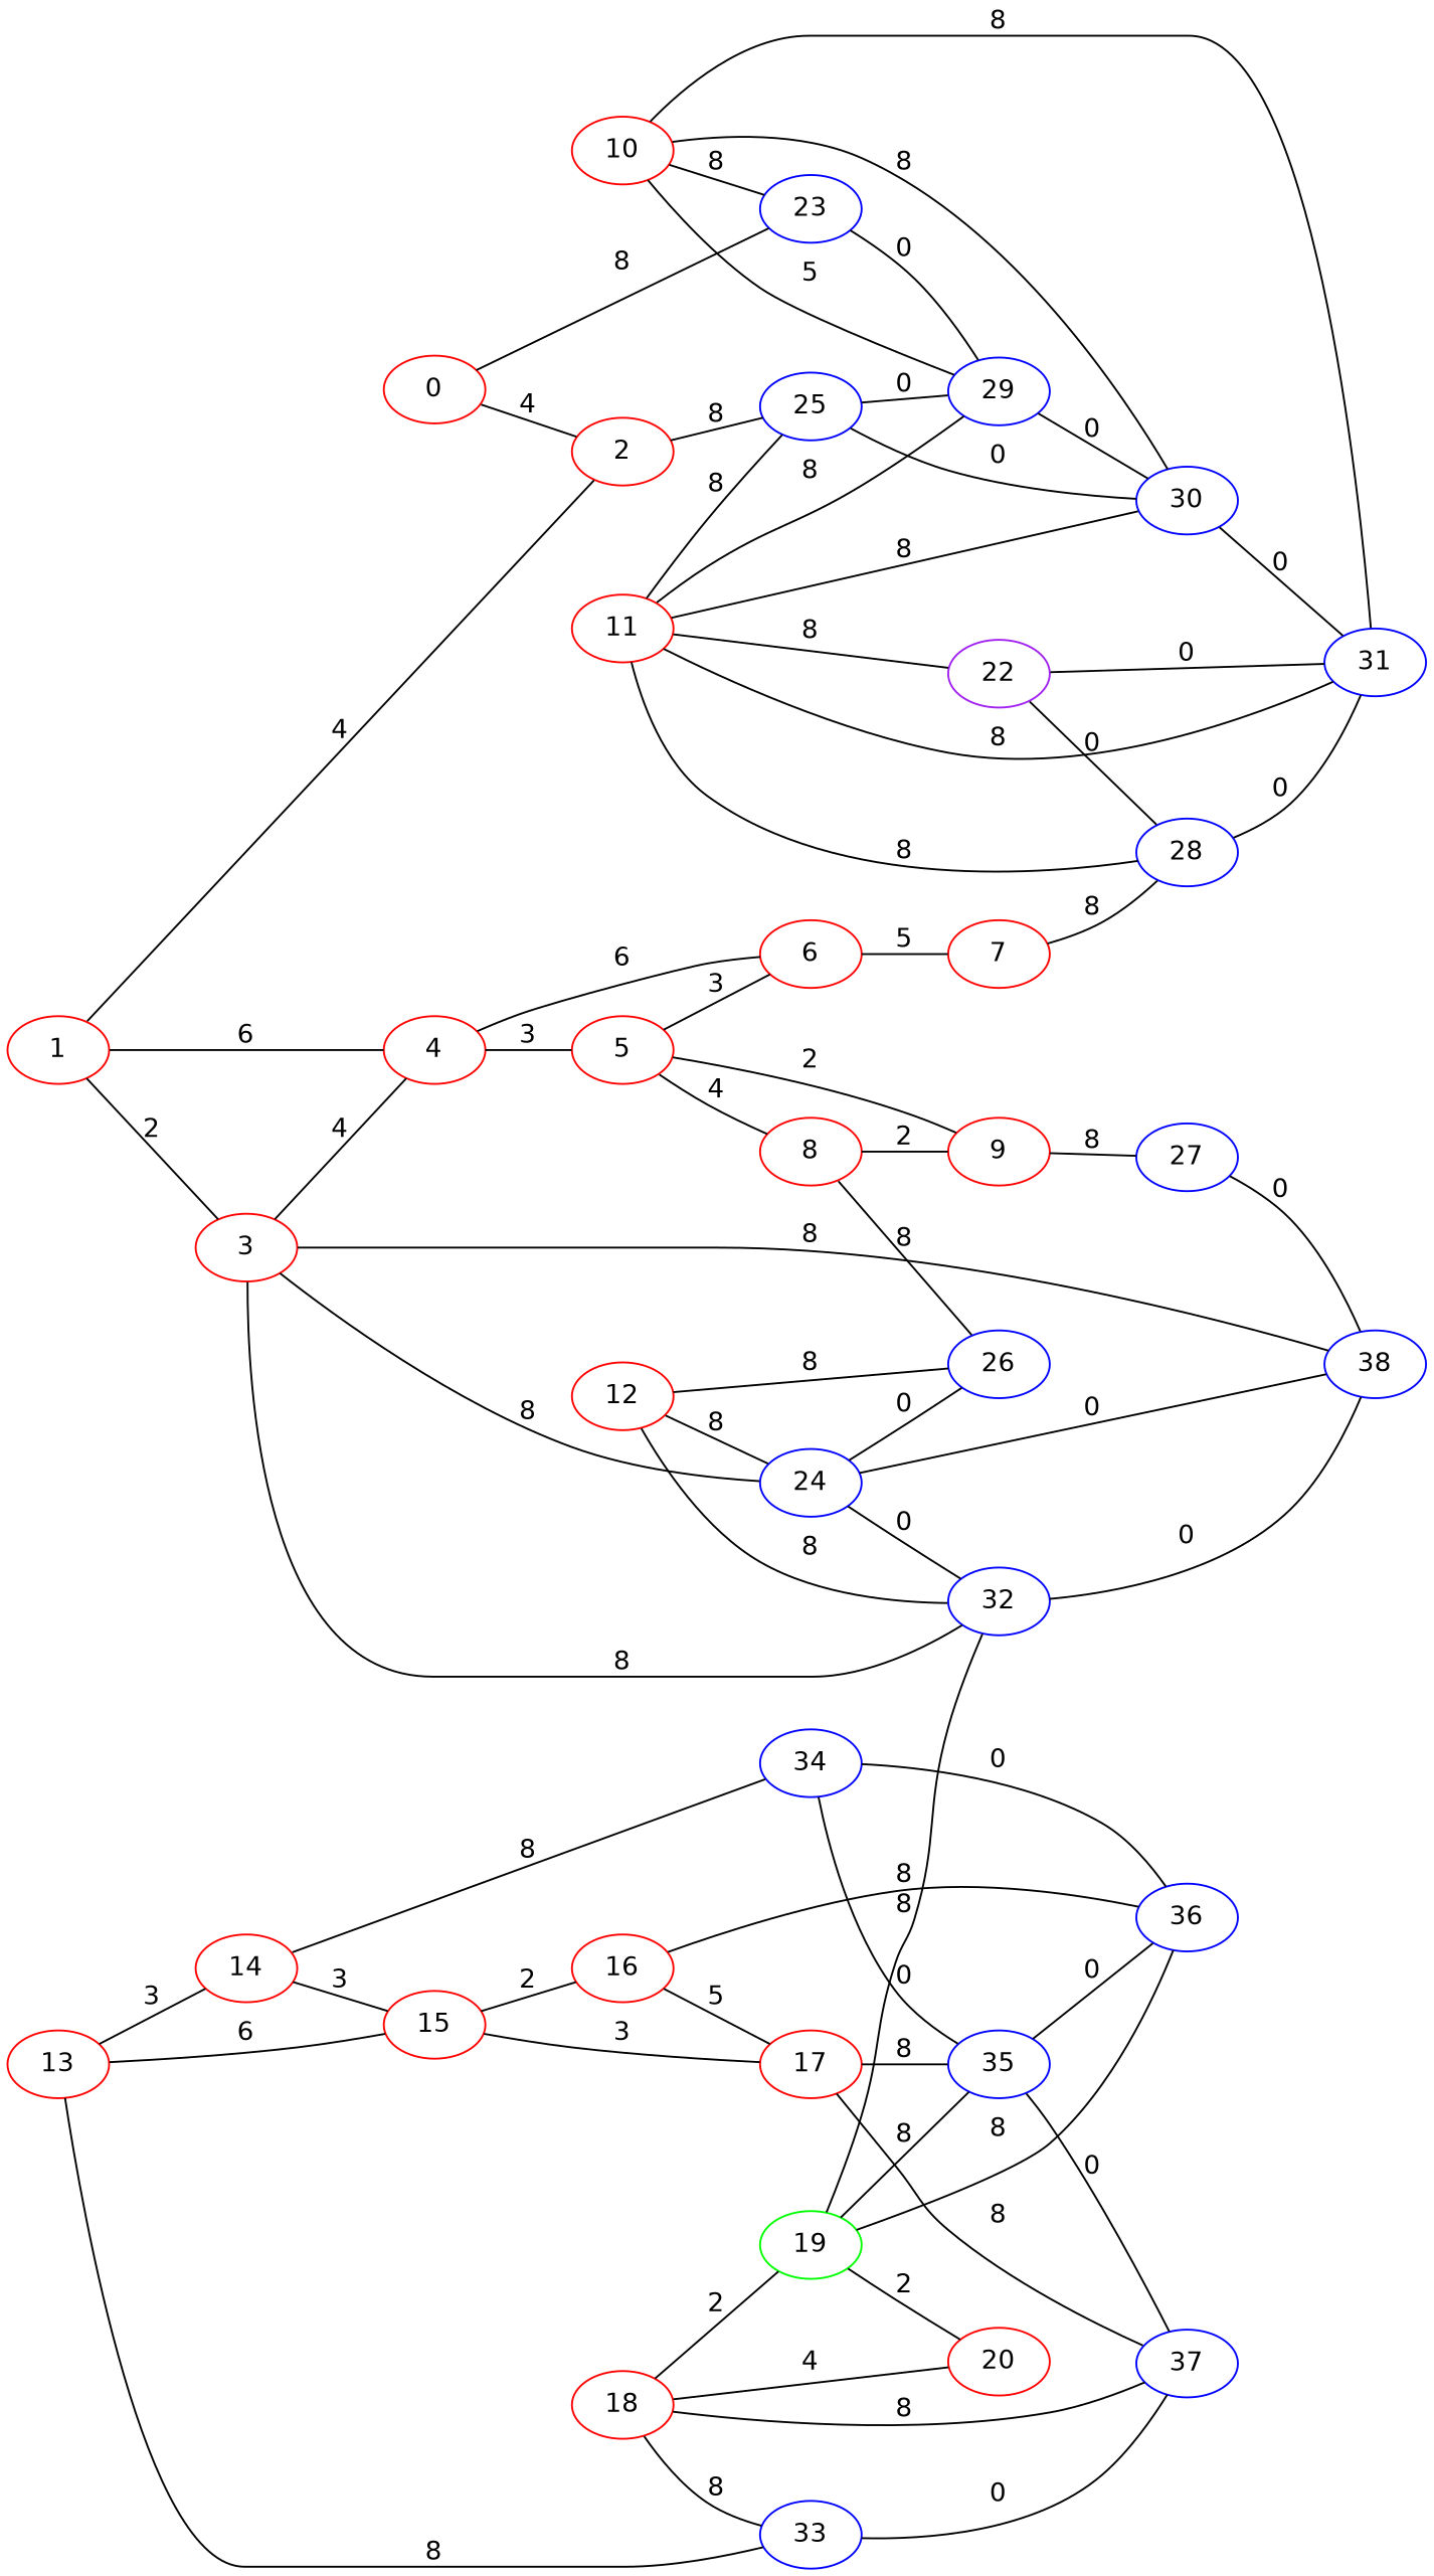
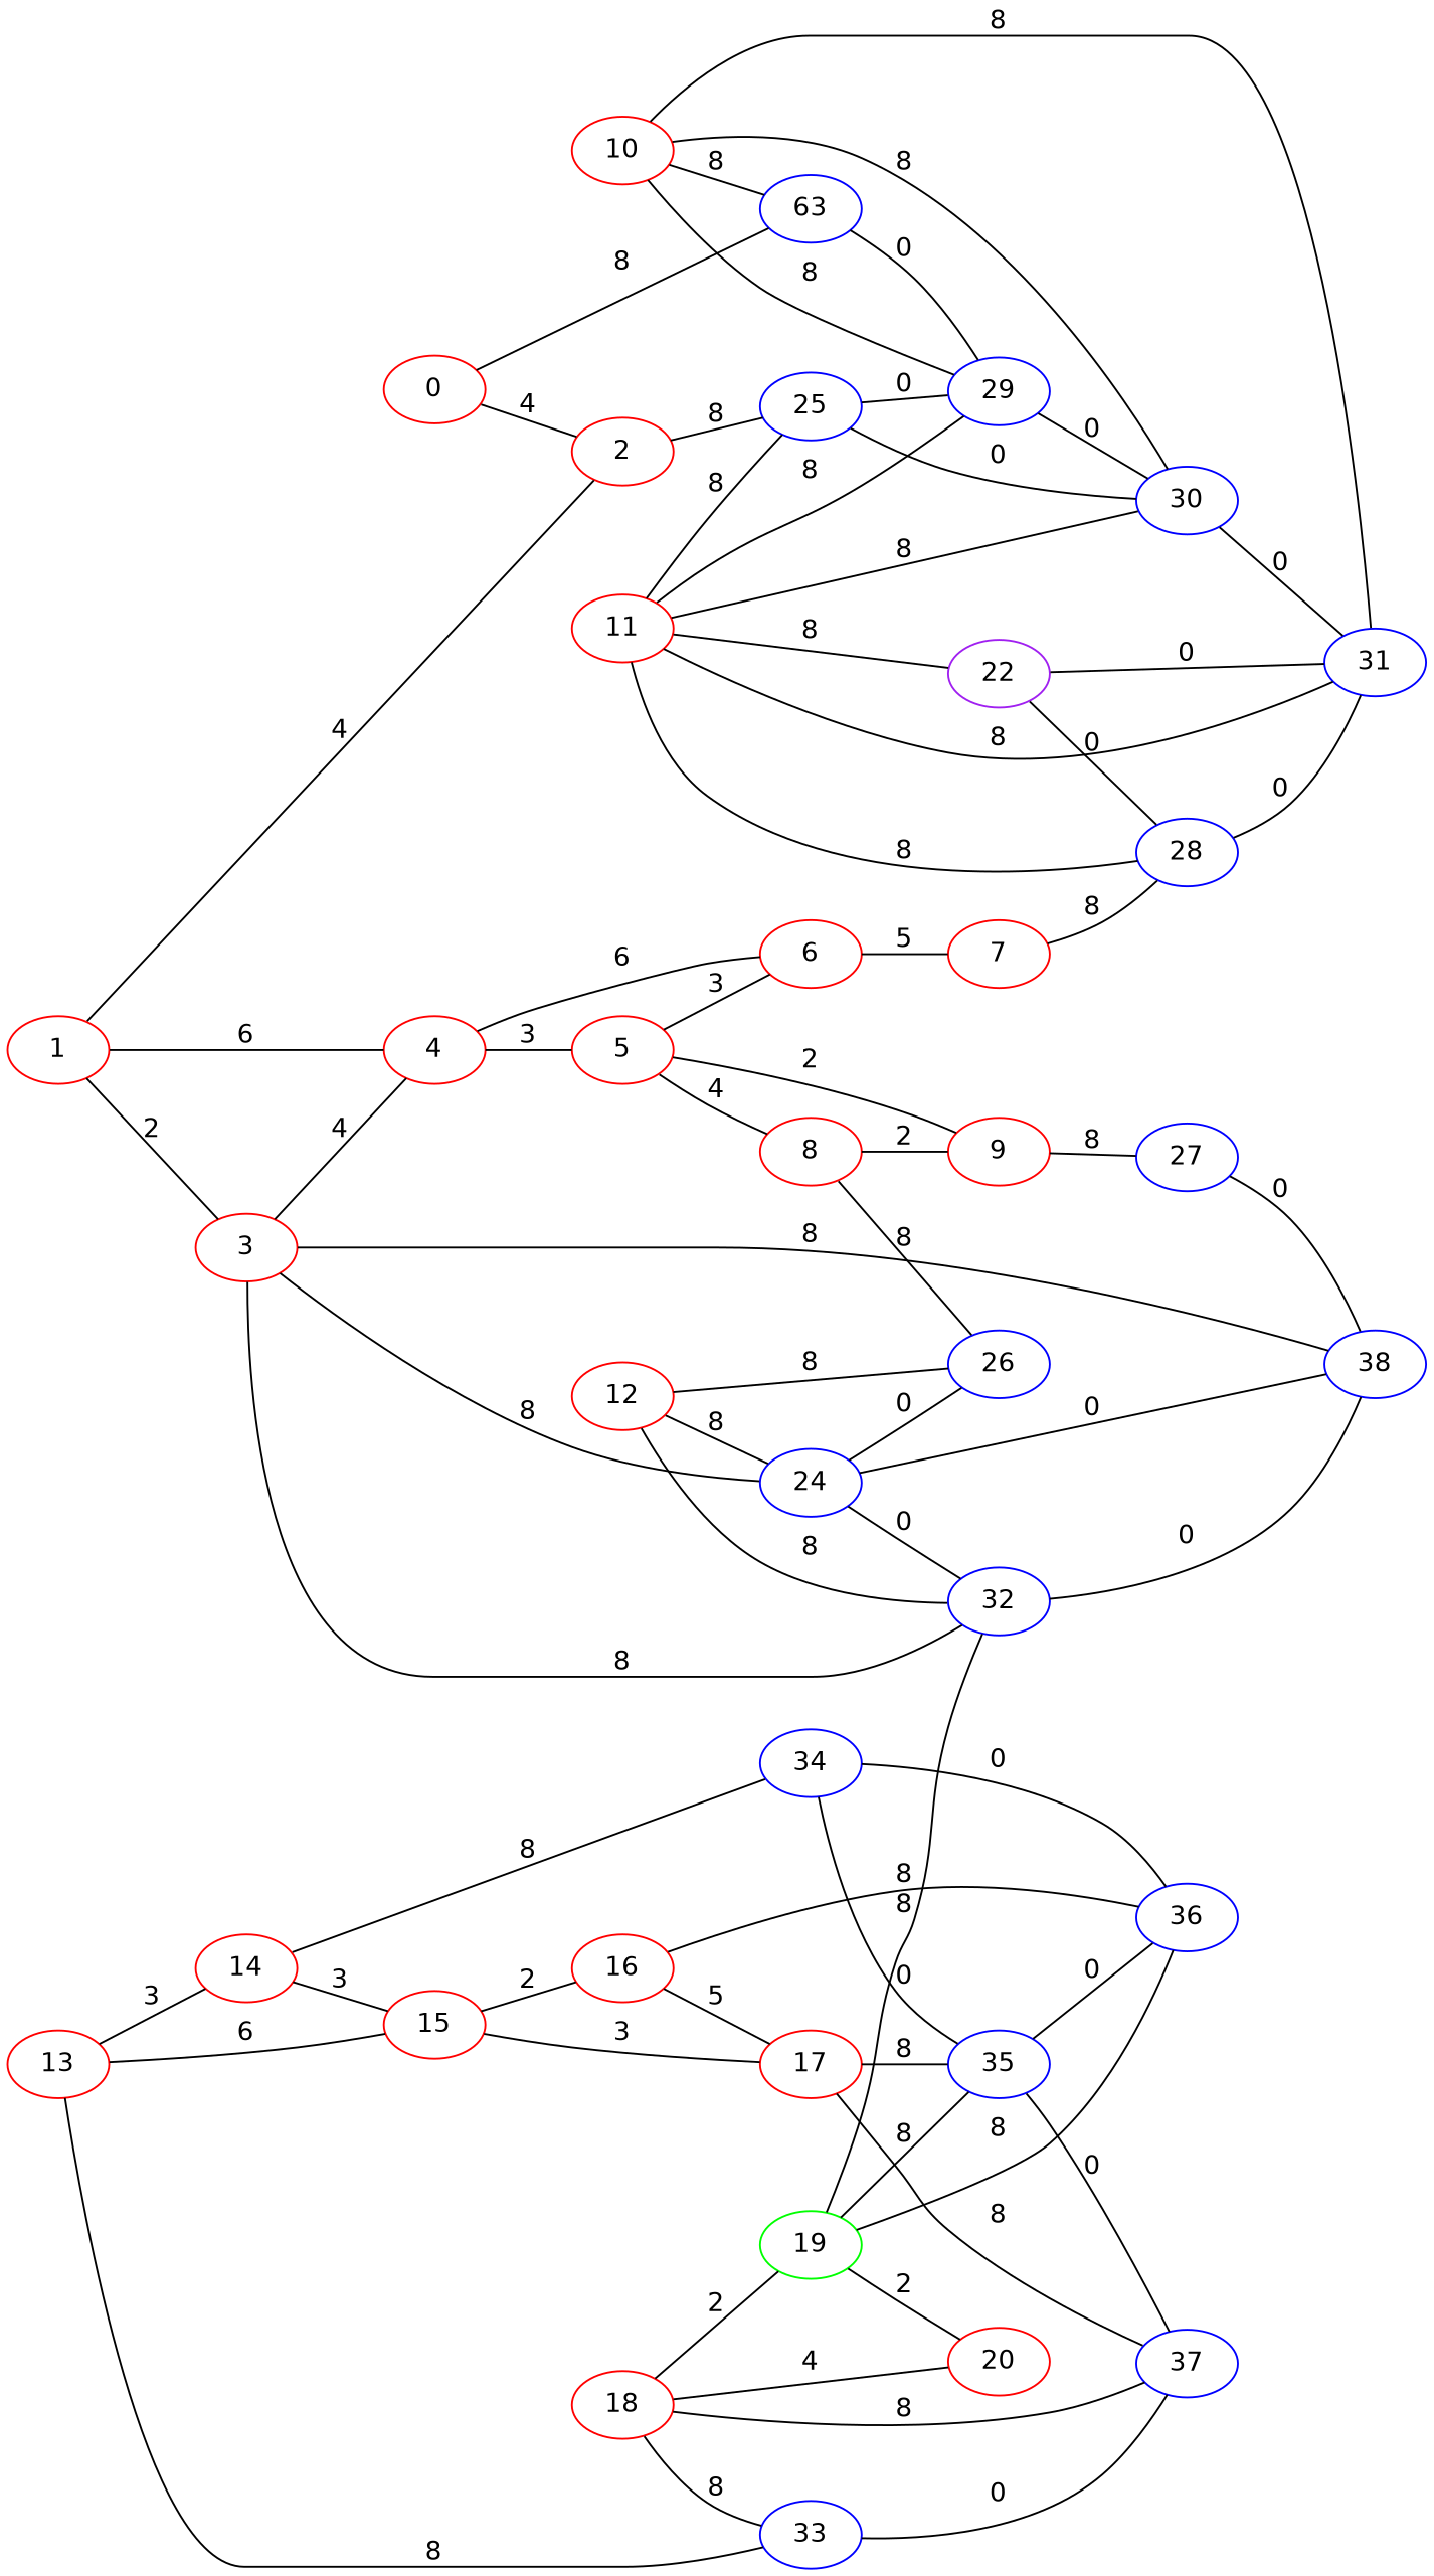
  graph {
    fontname="DejaVu Sans"
    rankdir=LR
    node [color=red fontname="DejaVu Sans" weight=1]
    edge [fontname="DejaVu Sans"]
    0
    2
-   23 [color=blue weight=3]
+   23 [color=blue weight=3 label=63]
    1
    3
    4
    25 [color=blue weight=3]
    29 [color=blue weight=3]
    24 [color=blue weight=3]
    32 [color=blue weight=3]
    38 [color=blue weight=3]
    5
    6
    30 [color=blue weight=3]
    26 [color=blue weight=3]
    8
    9
    7
    27 [color=blue weight=3]
    28 [color=blue weight=3]
    31 [color=blue weight=3]
    10
    11
    22 [color=purple weight=4]
    12
    13
    14
    15
    33 [color=blue weight=3]
    34 [color=blue weight=3]
    16
    17
    37 [color=blue weight=3]
    36 [color=blue weight=3]
    35 [color=blue weight=3]
    18
    19 [color=green weight=2]
    20
    0 -- 2 [label=4]
    0 -- 23 [label=8]
    2 -- 25 [label=8]
    23 -- 29 [label=0]
    1 -- 2 [label=4]
    1 -- 3 [label=2]
    1 -- 4 [label=6]
    3 -- 4 [label=4]
    3 -- 24 [label=8]
    3 -- 32 [label=8]
    3 -- 38 [label=8]
    4 -- 5 [label=3]
    4 -- 6 [label=6]
    25 -- 29 [label=0]
    25 -- 30 [label=0]
    29 -- 30 [label=0]
    24 -- 32 [label=0]
    24 -- 38 [label=0]
    24 -- 26 [label=0]
    32 -- 38 [label=0]
    5 -- 6 [label=3]
    5 -- 8 [label=4]
    5 -- 9 [label=2]
    6 -- 7 [label=5]
    30 -- 31 [label=0]
    8 -- 26 [label=8]
    8 -- 9 [label=2]
    9 -- 27 [label=8]
    7 -- 28 [label=8]
    27 -- 38 [label=0]
    28 -- 31 [label=0]
    10 -- 23 [label=8]
-   10 -- 29 [label=5]
+   10 -- 29 [label=8]
    10 -- 30 [label=8]
    10 -- 31 [label=8]
    11 -- 25 [label=8]
    11 -- 29 [label=8]
    11 -- 30 [label=8]
    11 -- 28 [label=8]
    11 -- 31 [label=8]
    11 -- 22 [label=8]
    22 -- 28 [label=0]
    22 -- 31 [label=0]
    12 -- 24 [label=8]
    12 -- 32 [label=8]
    12 -- 26 [label=8]
    13 -- 14 [label=3]
    13 -- 15 [label=6]
    13 -- 33 [label=8]
    14 -- 15 [label=3]
    14 -- 34 [label=8]
    15 -- 16 [label=2]
    15 -- 17 [label=3]
    33 -- 37 [label=0]
    34 -- 36 [label=0]
    34 -- 35 [label=0]
    16 -- 17 [label=5]
    16 -- 36 [label=8]
    17 -- 37 [label=8]
    17 -- 35 [label=8]
    35 -- 37 [label=0]
    35 -- 36 [label=0]
    18 -- 33 [label=8]
    18 -- 37 [label=8]
    18 -- 19 [label=2]
    18 -- 20 [label=4]
    19 -- 32 [label=8]
    19 -- 36 [label=8]
    19 -- 35 [label=8]
    19 -- 20 [label=2]
  }
